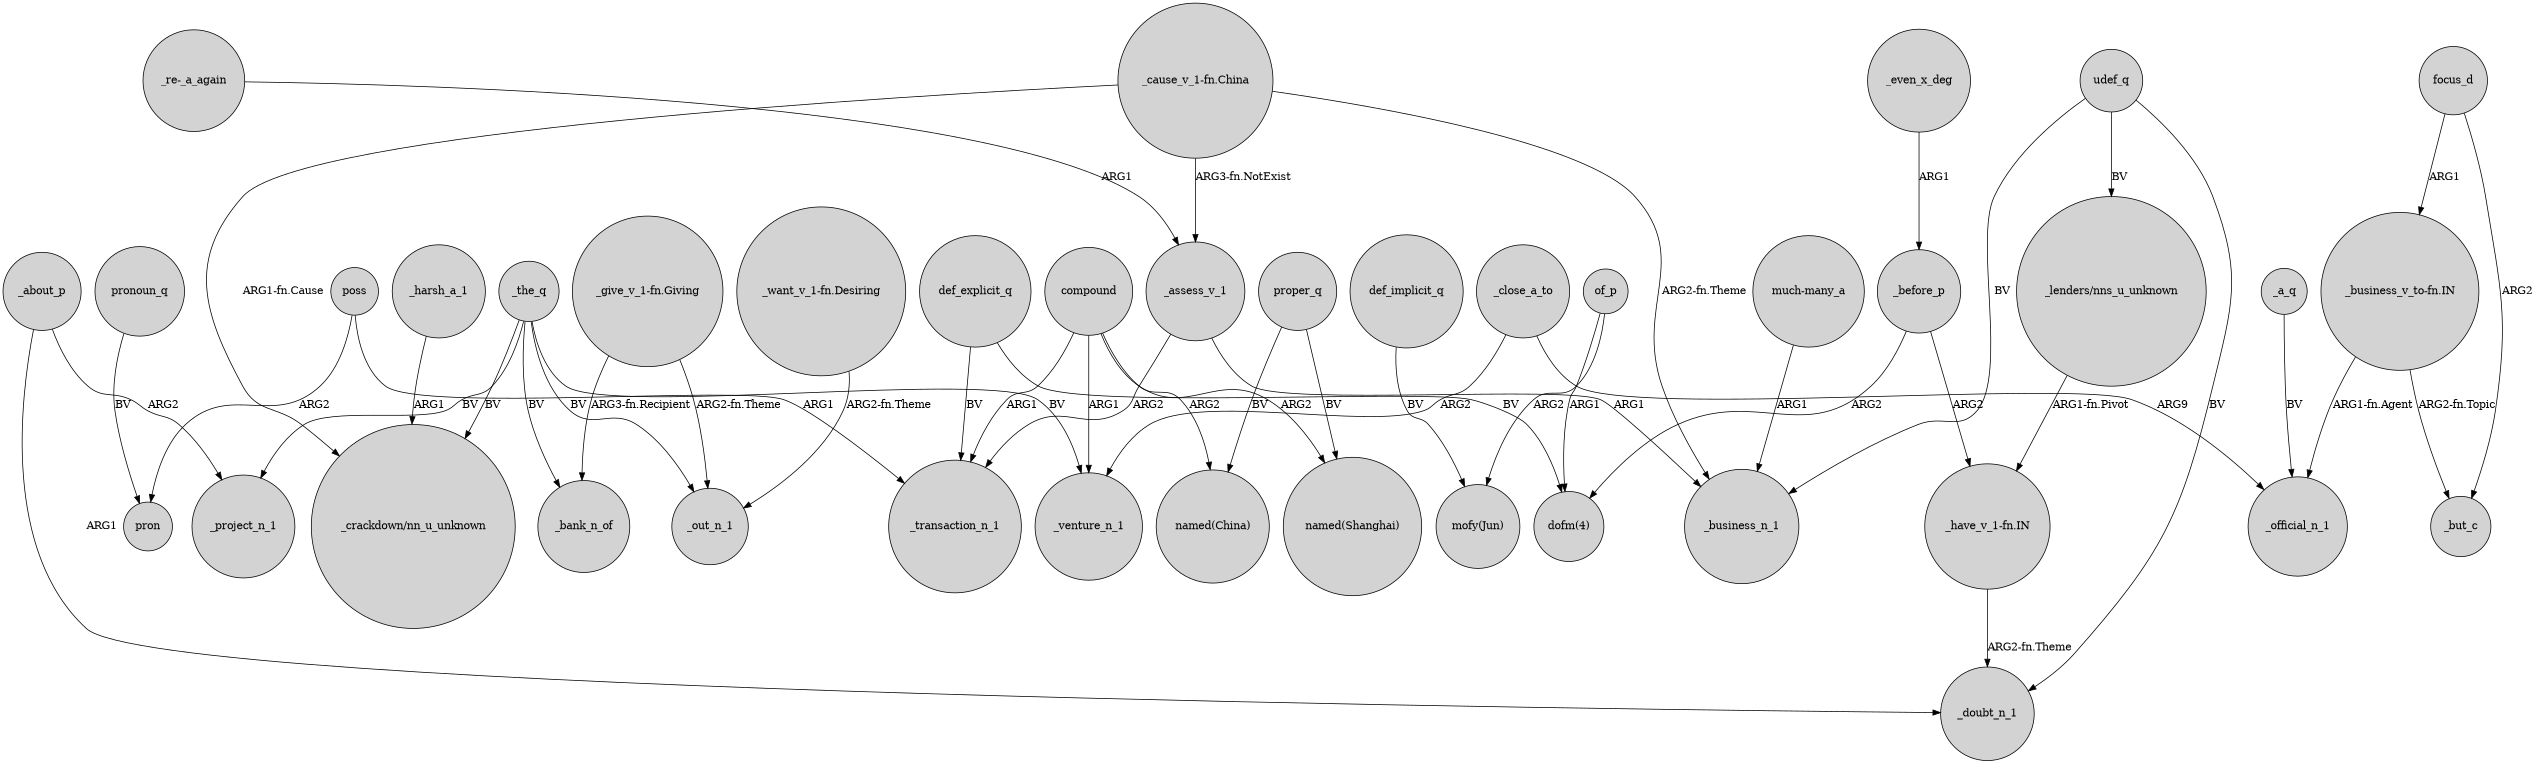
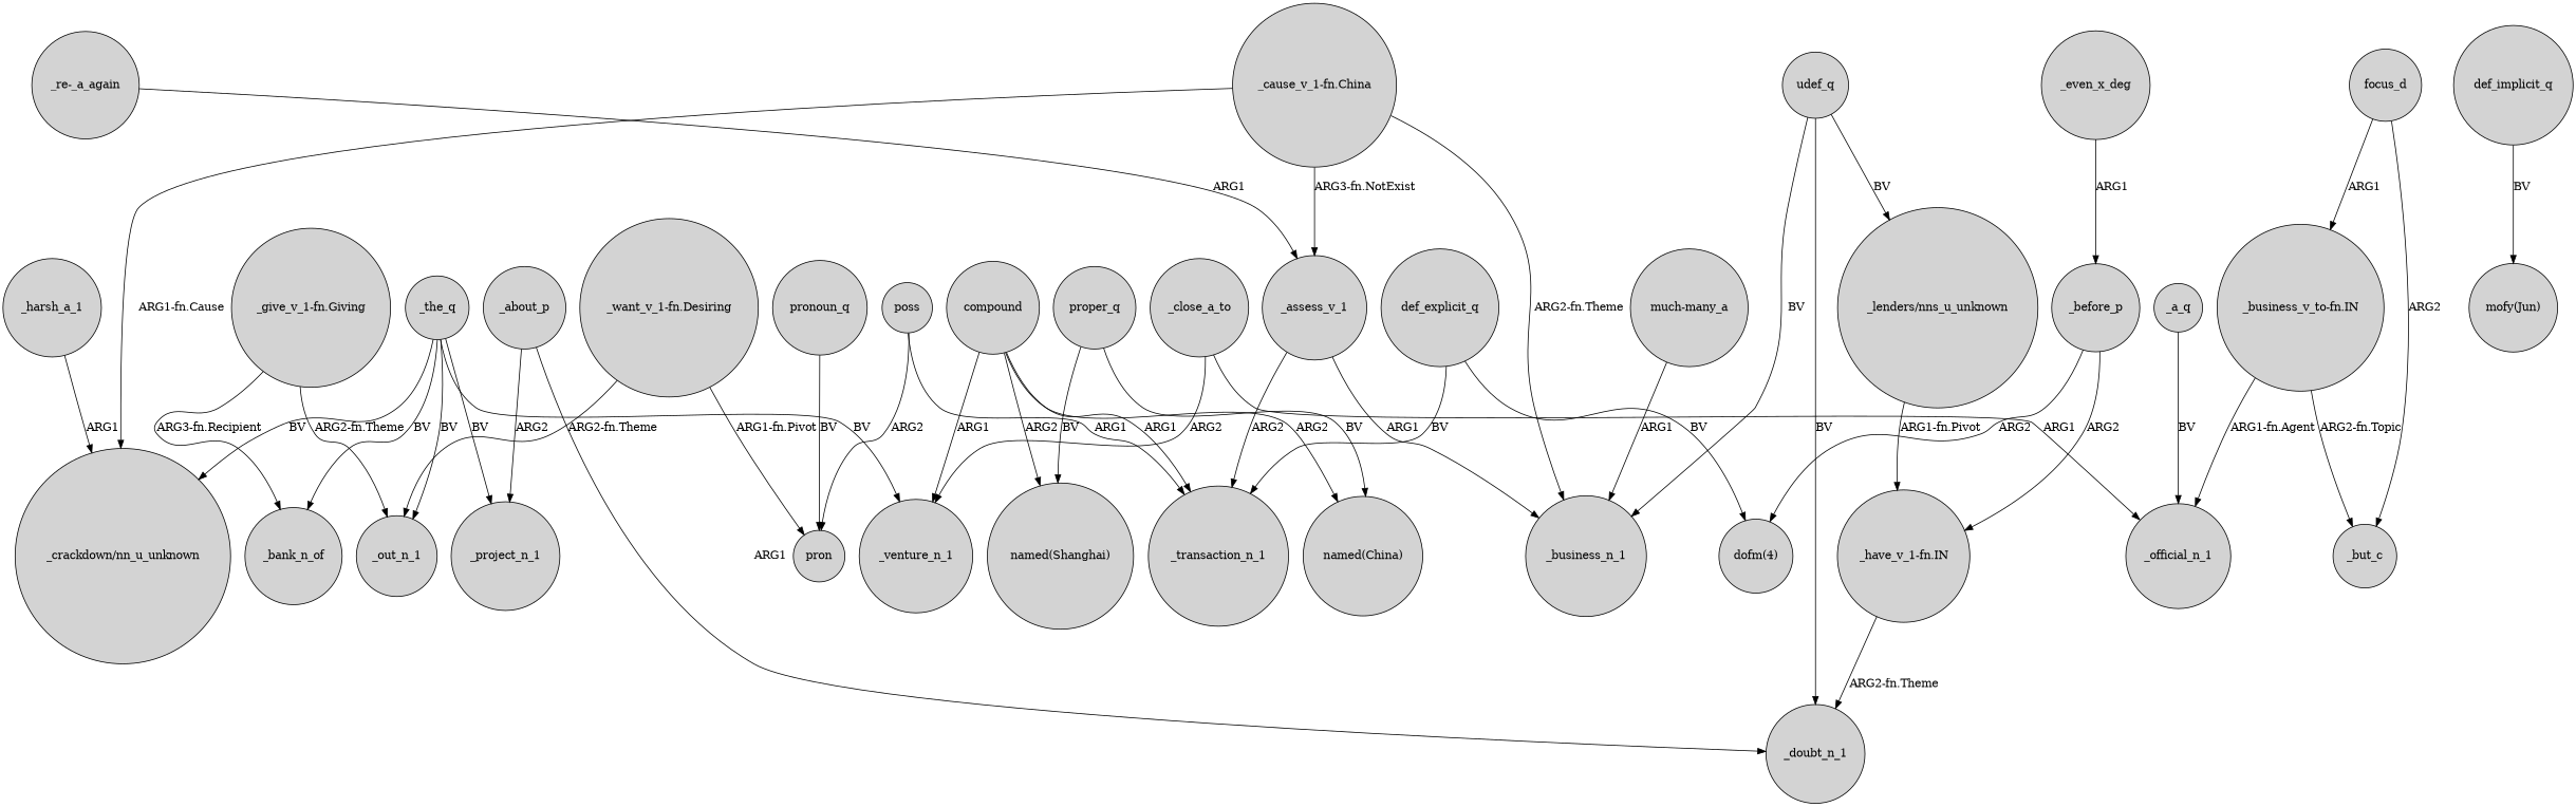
  digraph {
    node [shape=circle style=filled]
    compound
    _venture_n_1
    _transaction_n_1
    "named(China)"
    "named(Shanghai)"
    n6 [label="_cause_v_1-fn.China"]
    "_crackdown/nn_u_unknown"
    _assess_v_1
    _business_n_1
    poss
    pron
    "_have_v_1-fn.IN"
    _doubt_n_1
    "_lenders/nns_u_unknown"
    def_explicit_q
    "dofm(4)"
-   of_p
    "mofy(Jun)"
    n19 [label="_business_v_to-fn.IN"]
    _official_n_1
    _but_c
    udef_q
    "_want_v_1-fn.Desiring"
    _out_n_1
    _the_q
    _project_n_1
    _bank_n_of
    _close_a_to
    focus_d
    def_implicit_q
    pronoun_q
    "_re-_a_again"
    _even_x_deg
    _before_p
    "_give_v_1-fn.Giving"
    _a_q
    _harsh_a_1
    proper_q
    _about_p
    "much-many_a"
    compound -> _venture_n_1 [label=ARG1]
    compound -> _transaction_n_1 [label=ARG1]
    compound -> "named(China)" [label=ARG2]
    compound -> "named(Shanghai)" [label=ARG2]
    n6 -> "_crackdown/nn_u_unknown" [label="ARG1-fn.Cause"]
    n6 -> _assess_v_1 [label="ARG3-fn.NotExist"]
    n6 -> _business_n_1 [label="ARG2-fn.Theme"]
    _assess_v_1 -> _transaction_n_1 [label=ARG2]
    _assess_v_1 -> _business_n_1 [label=ARG1]
    poss -> _transaction_n_1 [label=ARG1]
    poss -> pron [label=ARG2]
    "_have_v_1-fn.IN" -> _doubt_n_1 [label="ARG2-fn.Theme"]
    "_lenders/nns_u_unknown" -> "_have_v_1-fn.IN" [label="ARG1-fn.Pivot"]
    def_explicit_q -> _transaction_n_1 [label=BV]
    def_explicit_q -> "dofm(4)" [label=BV]
-   of_p -> "dofm(4)" [label=ARG1]
-   of_p -> "mofy(Jun)" [label=ARG2]
    n19 -> _official_n_1 [label="ARG1-fn.Agent"]
    n19 -> _but_c [label="ARG2-fn.Topic"]
    udef_q -> _business_n_1 [label=BV]
    udef_q -> _doubt_n_1 [label=BV]
    udef_q -> "_lenders/nns_u_unknown" [label=BV]
+   "_want_v_1-fn.Desiring" -> pron [label="ARG1-fn.Pivot"]
    "_want_v_1-fn.Desiring" -> _out_n_1 [label="ARG2-fn.Theme"]
    _the_q -> _venture_n_1 [label=BV]
    _the_q -> "_crackdown/nn_u_unknown" [label=BV]
    _the_q -> _out_n_1 [label=BV]
    _the_q -> _project_n_1 [label=BV]
    _the_q -> _bank_n_of [label=BV]
    _close_a_to -> _venture_n_1 [label=ARG2]
-   _close_a_to -> _official_n_1 [label=ARG9]
+   _close_a_to -> _official_n_1 [label=ARG1]
    focus_d -> n19 [label=ARG1]
    focus_d -> _but_c [label=ARG2]
    def_implicit_q -> "mofy(Jun)" [label=BV]
    pronoun_q -> pron [label=BV]
    "_re-_a_again" -> _assess_v_1 [label=ARG1]
    _even_x_deg -> _before_p [label=ARG1]
    _before_p -> "_have_v_1-fn.IN" [label=ARG2]
    _before_p -> "dofm(4)" [label=ARG2]
    "_give_v_1-fn.Giving" -> _out_n_1 [label="ARG2-fn.Theme"]
    "_give_v_1-fn.Giving" -> _bank_n_of [label="ARG3-fn.Recipient"]
    _a_q -> _official_n_1 [label=BV]
    _harsh_a_1 -> "_crackdown/nn_u_unknown" [label=ARG1]
    proper_q -> "named(China)" [label=BV]
    proper_q -> "named(Shanghai)" [label=BV]
    _about_p -> _doubt_n_1 [label=ARG1]
    _about_p -> _project_n_1 [label=ARG2]
    "much-many_a" -> _business_n_1 [label=ARG1]
  }
